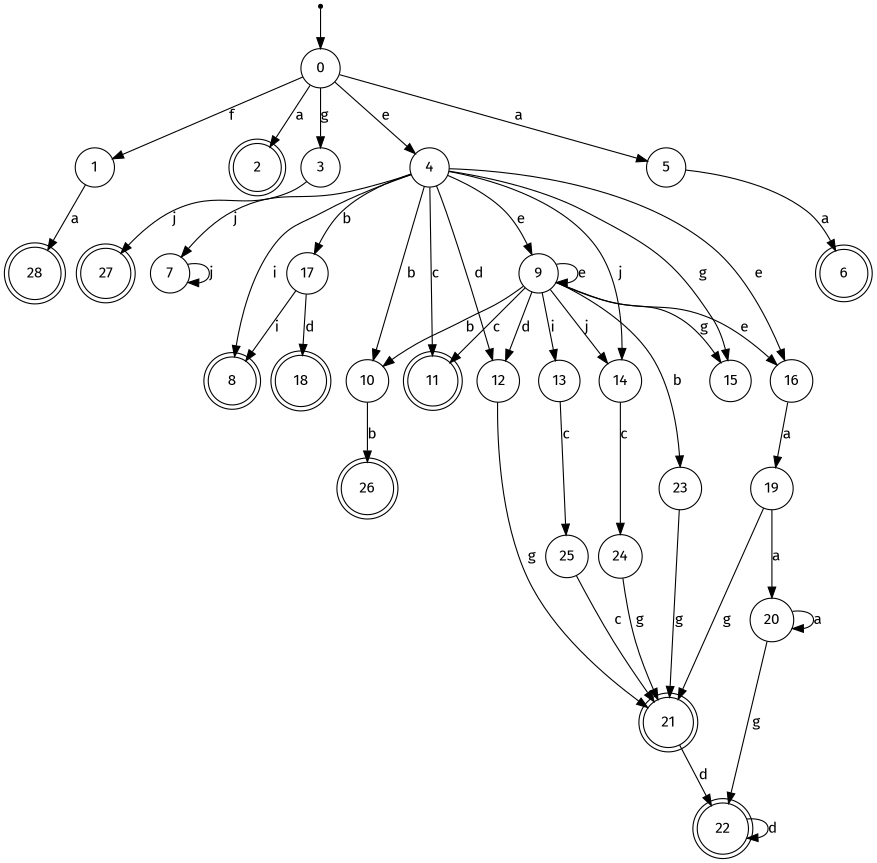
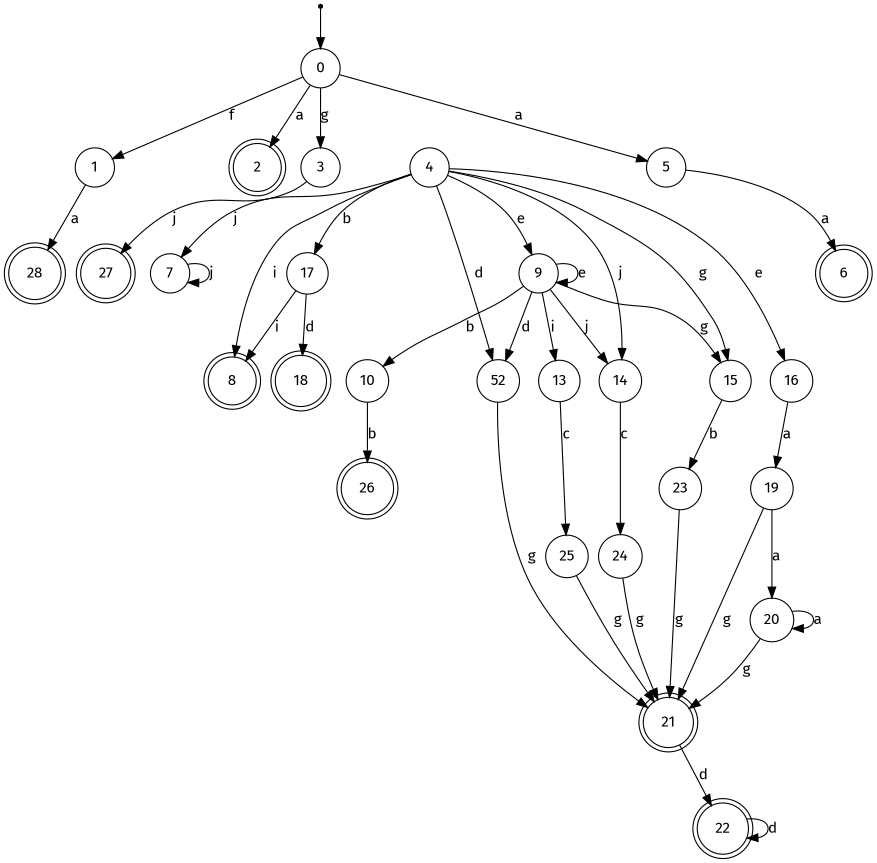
  digraph {
    fontname="Fira Sans"
    rankdir=TB
    node [fontname="Fira Sans" shape=circle]
    edge [fontname="Fira Sans"]
    dummy0 [shape=point]
    0
    1
    2 [shape=doublecircle]
    3
    4
    5
    28 [shape=doublecircle]
    27 [shape=doublecircle]
    7
    8 [shape=doublecircle]
    9
    10
-   11 [shape=doublecircle]
-   12
+   12 [label=52]
    14
    15
    16
    17
    6 [shape=doublecircle]
    13
    26 [shape=doublecircle]
    21 [shape=doublecircle]
    25
    24
    23
    19
    18 [shape=doublecircle]
    22 [shape=doublecircle]
    20
    dummy0 -> 0
    0 -> 1 [label=f]
    0 -> 2 [label=a]
    0 -> 3 [label=g]
-   0 -> 4 [label=e]
    0 -> 5 [label=a]
    1 -> 28 [label=a]
    3 -> 27 [label=j]
    4 -> 7 [label=j]
    4 -> 8 [label=i]
    4 -> 9 [label=e]
-   4 -> 10 [label=b]
-   4 -> 11 [label=c]
    4 -> 12 [label=d]
    4 -> 14 [label=j]
    4 -> 15 [label=g]
    4 -> 16 [label=e]
    4 -> 17 [label=b]
    5 -> 6 [label=a]
    7 -> 7 [label=j]
    9 -> 9 [label=e]
    9 -> 10 [label=b]
-   9 -> 11 [label=c]
    9 -> 12 [label=d]
    9 -> 14 [label=j]
    9 -> 15 [label=g]
-   9 -> 16 [label=e]
    9 -> 13 [label=i]
    10 -> 26 [label=b]
    12 -> 21 [label=g]
    14 -> 24 [label=c]
-   9 -> 23 [label=b]
+   15 -> 23 [label=b]
    16 -> 19 [label=a]
    17 -> 8 [label=i]
    17 -> 18 [label=d]
    13 -> 25 [label=c]
    21 -> 22 [label=d]
-   25 -> 21 [label=c]
+   25 -> 21 [label=g]
    24 -> 21 [label=g]
    23 -> 21 [label=g]
    19 -> 21 [label=g]
    19 -> 20 [label=a]
    22 -> 22 [label=d]
-   20 -> 22 [label=g]
+   20 -> 21 [label=g]
    20 -> 20 [label=a]
  }
